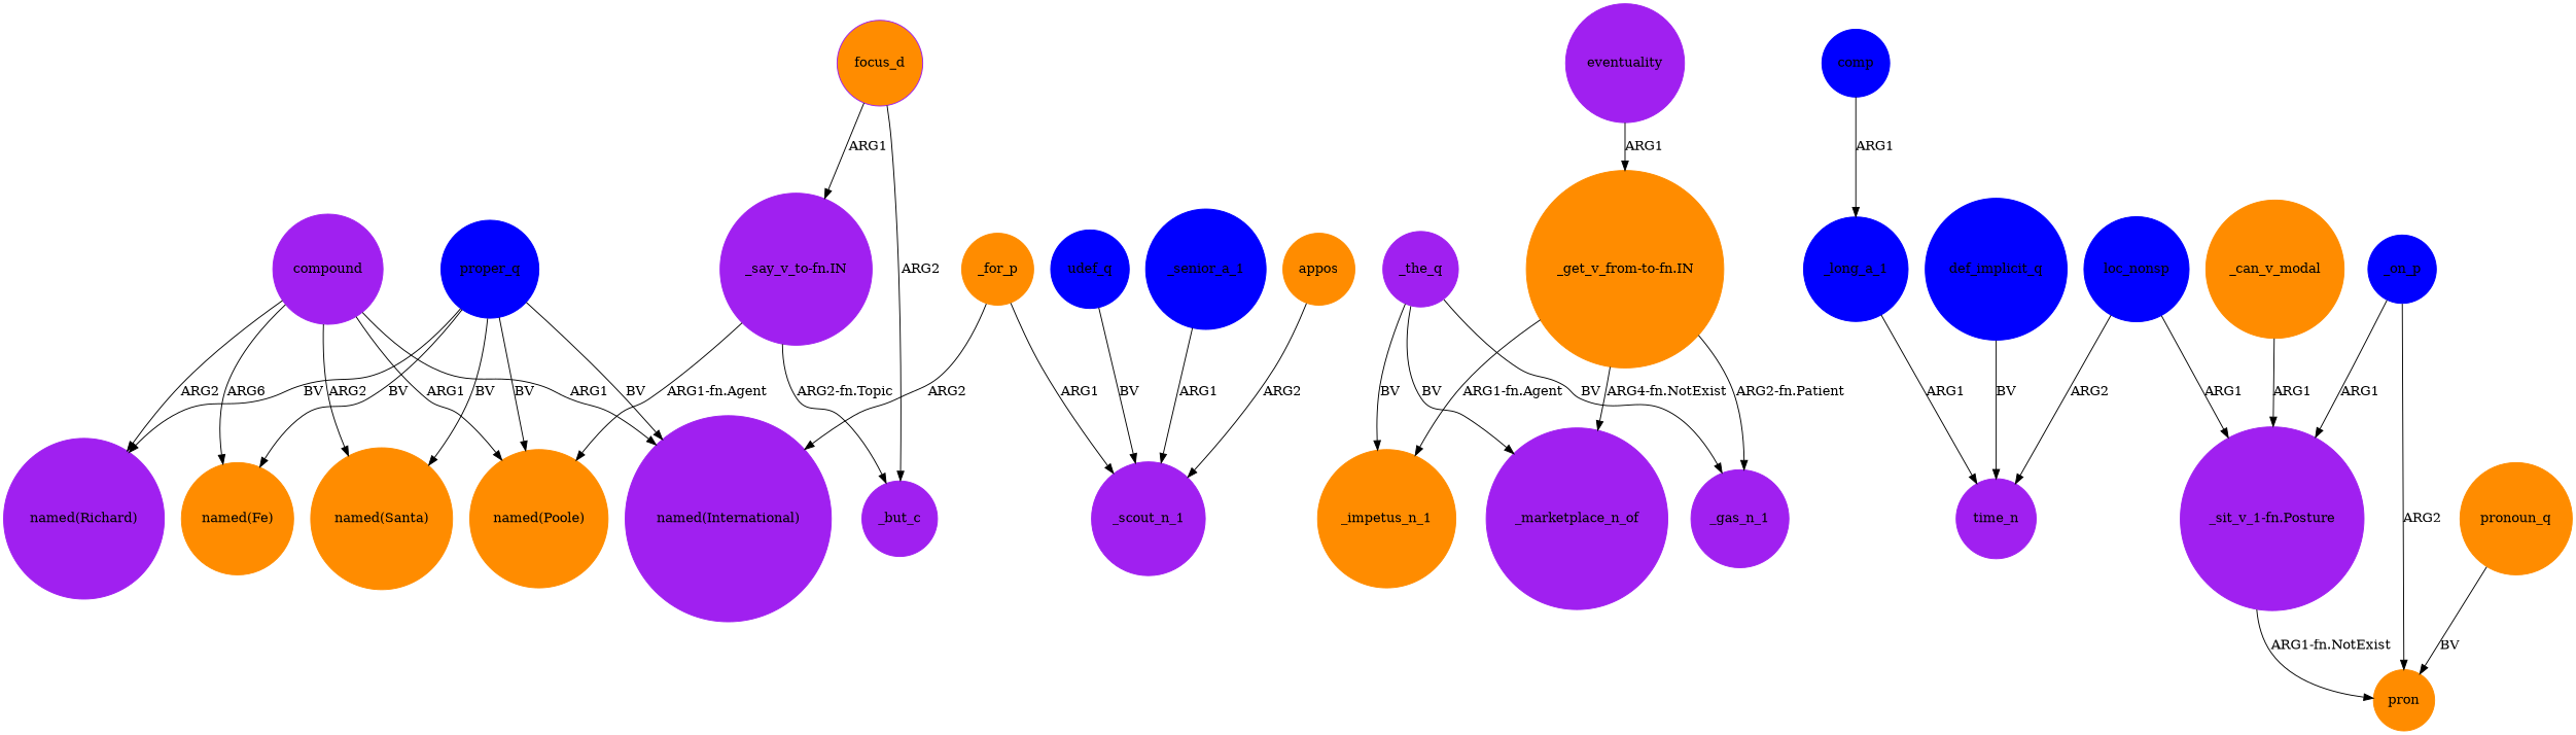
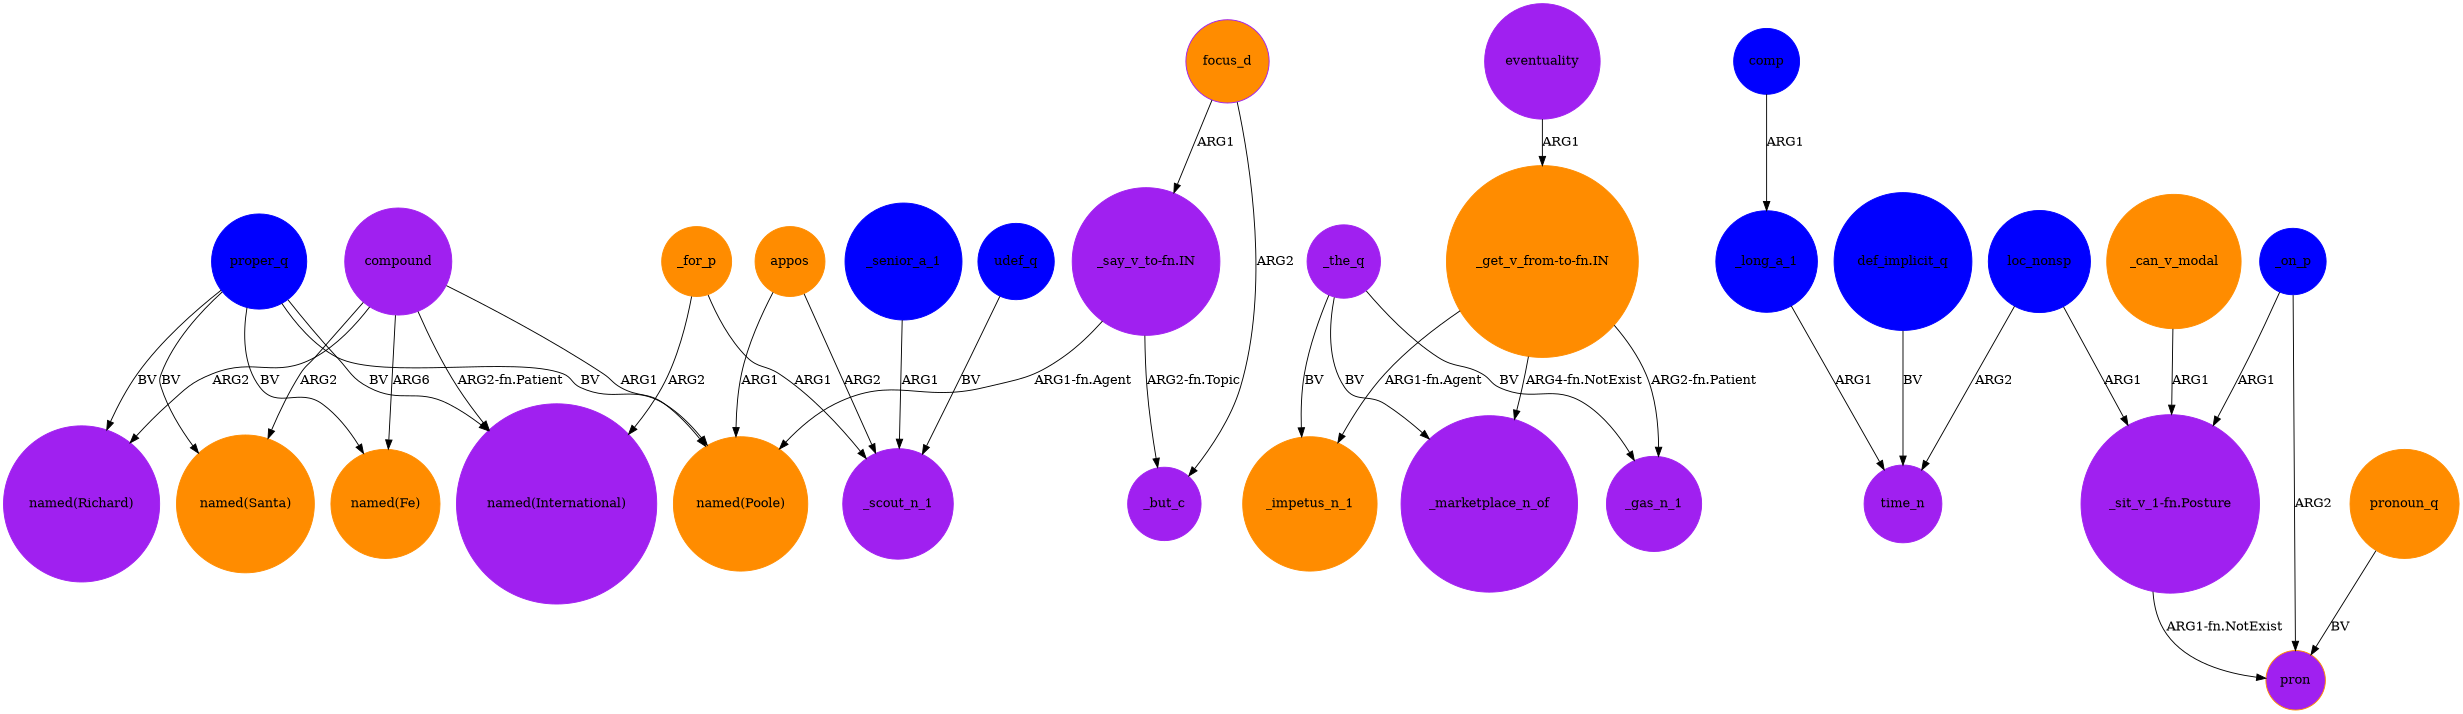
  digraph {
    node [color=purple shape=circle style=filled]
    compound
    "named(International)"
    "named(Poole)" [color=darkorange]
    "named(Richard)"
    "named(Santa)" [color=darkorange]
    "named(Fe)" [color=darkorange]
    proper_q [color=blue]
    _for_p [color=darkorange]
    _scout_n_1
    _impetus_n_1 [color=darkorange]
    _the_q
    _gas_n_1
    _marketplace_n_of
    comp [color=blue]
    _long_a_1 [color=blue]
    time_n
    appos [color=darkorange]
    _on_p [color=blue]
-   pron [color=darkorange]
+   pron [color=darkorange fillcolor=purple]
    "_sit_v_1-fn.Posture"
    udef_q [color=blue]
    _senior_a_1 [color=blue]
    focus_d [fillcolor=darkorange]
    "_say_v_to-fn.IN"
    _but_c
    loc_nonsp [color=blue]
    "_get_v_from-to-fn.IN" [color=darkorange]
    pronoun_q [color=darkorange]
    _can_v_modal [color=darkorange]
    eventuality
    def_implicit_q [color=blue]
-   compound -> "named(International)" [label=ARG1]
+   compound -> "named(International)" [label="ARG2-fn.Patient"]
    compound -> "named(Poole)" [label=ARG1]
    compound -> "named(Richard)" [label=ARG2]
    compound -> "named(Santa)" [label=ARG2]
    compound -> "named(Fe)" [label=ARG6]
    proper_q -> "named(International)" [label=BV]
    proper_q -> "named(Poole)" [label=BV]
    proper_q -> "named(Richard)" [label=BV]
    proper_q -> "named(Santa)" [label=BV]
    proper_q -> "named(Fe)" [label=BV]
    _for_p -> "named(International)" [label=ARG2]
    _for_p -> _scout_n_1 [label=ARG1]
    _the_q -> _impetus_n_1 [label=BV]
    _the_q -> _gas_n_1 [label=BV]
    _the_q -> _marketplace_n_of [label=BV]
    comp -> _long_a_1 [label=ARG1]
    _long_a_1 -> time_n [label=ARG1]
+   appos -> "named(Poole)" [label=ARG1]
    appos -> _scout_n_1 [label=ARG2]
    _on_p -> pron [label=ARG2]
    _on_p -> "_sit_v_1-fn.Posture" [label=ARG1]
    "_sit_v_1-fn.Posture" -> pron [label="ARG1-fn.NotExist"]
    udef_q -> _scout_n_1 [label=BV]
    _senior_a_1 -> _scout_n_1 [label=ARG1]
    focus_d -> "_say_v_to-fn.IN" [label=ARG1]
    focus_d -> _but_c [label=ARG2]
    "_say_v_to-fn.IN" -> "named(Poole)" [label="ARG1-fn.Agent"]
    "_say_v_to-fn.IN" -> _but_c [label="ARG2-fn.Topic"]
    loc_nonsp -> time_n [label=ARG2]
    loc_nonsp -> "_sit_v_1-fn.Posture" [label=ARG1]
    "_get_v_from-to-fn.IN" -> _impetus_n_1 [label="ARG1-fn.Agent"]
    "_get_v_from-to-fn.IN" -> _gas_n_1 [label="ARG2-fn.Patient"]
    "_get_v_from-to-fn.IN" -> _marketplace_n_of [label="ARG4-fn.NotExist"]
    pronoun_q -> pron [label=BV]
    _can_v_modal -> "_sit_v_1-fn.Posture" [label=ARG1]
    eventuality -> "_get_v_from-to-fn.IN" [label=ARG1]
    def_implicit_q -> time_n [label=BV]
  }
